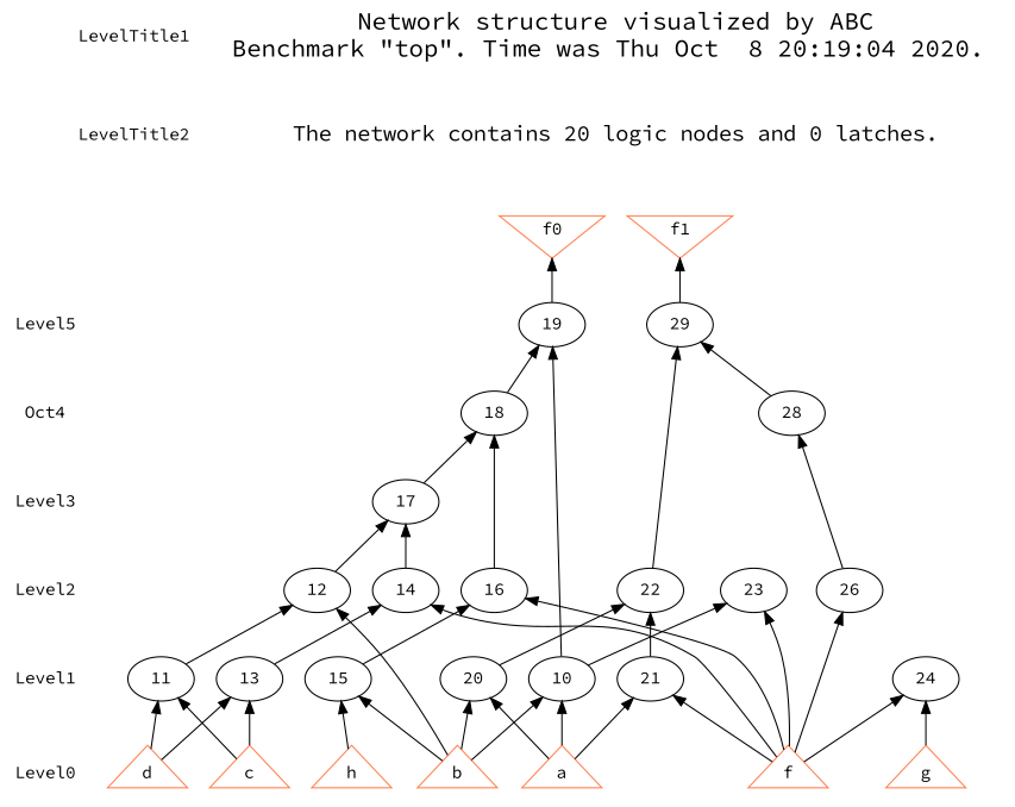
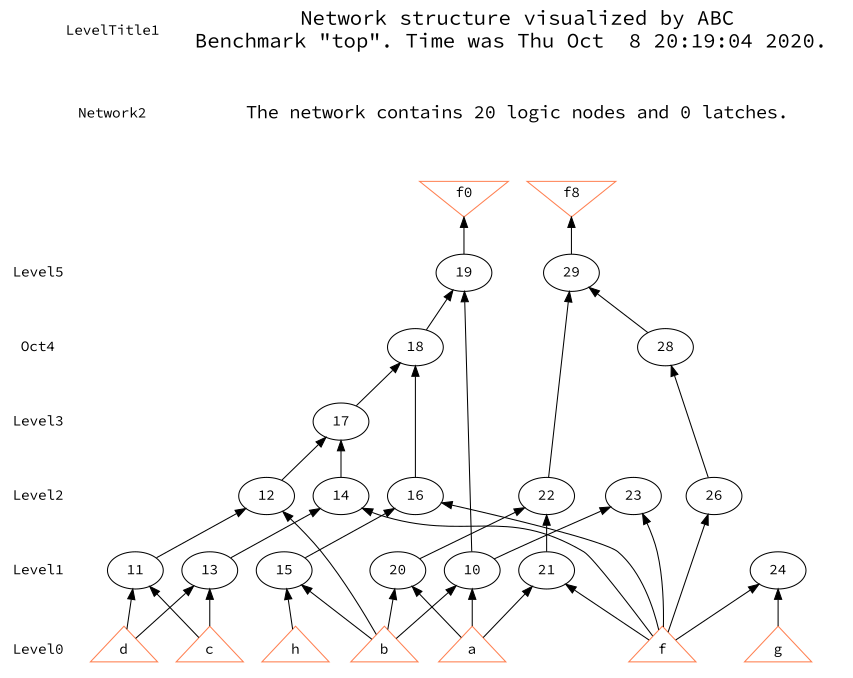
  digraph {
    fontname="Source Code Pro"
    node [fontname="Source Code Pro" shape=ellipse]
    edge [dir=back fontname="Source Code Pro" style=solid]
    LevelTitle1 [shape=plaintext]
-   LevelTitle2 [shape=plaintext]
+   LevelTitle2 [shape=plaintext label=Network2]
    Level5 [shape=plaintext]
    n4 [label=Oct4 shape=plaintext]
    Level3 [shape=plaintext]
    Level2 [shape=plaintext]
    Level1 [shape=plaintext]
    Level0 [shape=plaintext]
    n9 [fontsize=20 label="Network structure visualized by ABC\nBenchmark \"top\". Time was Thu Oct  8 20:19:04 2020. " shape=plaintext]
    n10 [fontsize=18 label="The network contains 20 logic nodes and 0 latches.\n" shape=plaintext]
    n11 [color=coral fillcolor=coral label=f0 shape=invtriangle]
-   n12 [color=coral fillcolor=coral label=f1 shape=invtriangle]
+   n12 [color=coral fillcolor=coral label=f8 shape=invtriangle]
    n13 [label="19\n"]
    n14 [label="29\n"]
    n15 [label="18\n"]
    n16 [label="28\n"]
    n17 [label="17\n"]
    n18 [label="12\n"]
    n19 [label="14\n"]
    n20 [label="16\n"]
    n21 [label="22\n"]
    n22 [label="23\n"]
    n23 [label="26\n"]
    n24 [label="10\n"]
    n25 [label="11\n"]
    n26 [label="13\n"]
    n27 [label="15\n"]
    n28 [label="20\n"]
    n29 [label="21\n"]
    n30 [label="24\n"]
    n31 [color=coral fillcolor=coral label=a shape=triangle]
    n32 [color=coral fillcolor=coral label=b shape=triangle]
    n33 [color=coral fillcolor=coral label=c shape=triangle]
    n34 [color=coral fillcolor=coral label=d shape=triangle]
    n35 [color=coral fillcolor=coral label=f shape=triangle]
    n36 [color=coral fillcolor=coral label=g shape=triangle]
    n37 [color=coral fillcolor=coral label=h shape=triangle]
    subgraph sub_1 {
      LevelTitle1
      LevelTitle2
      Level5
      n4
      Level3
      Level2
      Level1
      Level0
    }
    subgraph sub_2 {
      rank=same
      LevelTitle1
      n9
    }
    subgraph sub_3 {
      rank=same
      LevelTitle2
      n10
    }
    subgraph sub_4 {
      rank=same
      n11
      n12
    }
    subgraph sub_5 {
      rank=same
      Level5
      n13
      n14
    }
    subgraph sub_6 {
      rank=same
      n4
      n15
      n16
    }
    subgraph sub_7 {
      rank=same
      Level3
      n17
    }
    subgraph sub_8 {
      rank=same
      Level2
      n18
      n19
      n20
      n21
      n22
      n23
    }
    subgraph sub_9 {
      rank=same
      Level1
      n24
      n25
      n26
      n27
      n28
      n29
      n30
    }
    subgraph sub_10 {
      rank=same
      Level0
      n31
      n32
      n33
      n34
      n35
      n36
      n37
    }
    LevelTitle1 -> LevelTitle2 [style=invis]
    Level5 -> n4 [style=invis]
    n4 -> Level3 [style=invis]
    Level3 -> Level2 [style=invis]
    Level2 -> Level1 [style=invis]
    Level1 -> Level0 [style=invis]
    n9 -> n10 [style=invis]
    n10 -> n11 [style=invis]
    n10 -> n12 [style=invis]
    n11 -> n12 [style=invis]
    n11 -> n13
    n12 -> n14
    n13 -> n15
    n13 -> n24
    n14 -> n16
    n14 -> n21
    n15 -> n17
    n15 -> n20
    n16 -> n23
    n17 -> n18
    n17 -> n19
    n18 -> n25
    n18 -> n32
    n19 -> n26
    n19 -> n35
    n20 -> n27
    n20 -> n35
    n21 -> n28
    n21 -> n29
    n22 -> n24
    n22 -> n35
    n23 -> n35
    n24 -> n31
    n24 -> n32
    n25 -> n33
    n25 -> n34
    n26 -> n33
    n26 -> n34
    n27 -> n32
    n27 -> n37
    n28 -> n31
    n28 -> n32
    n29 -> n31
    n29 -> n35
    n30 -> n35
    n30 -> n36
  }
